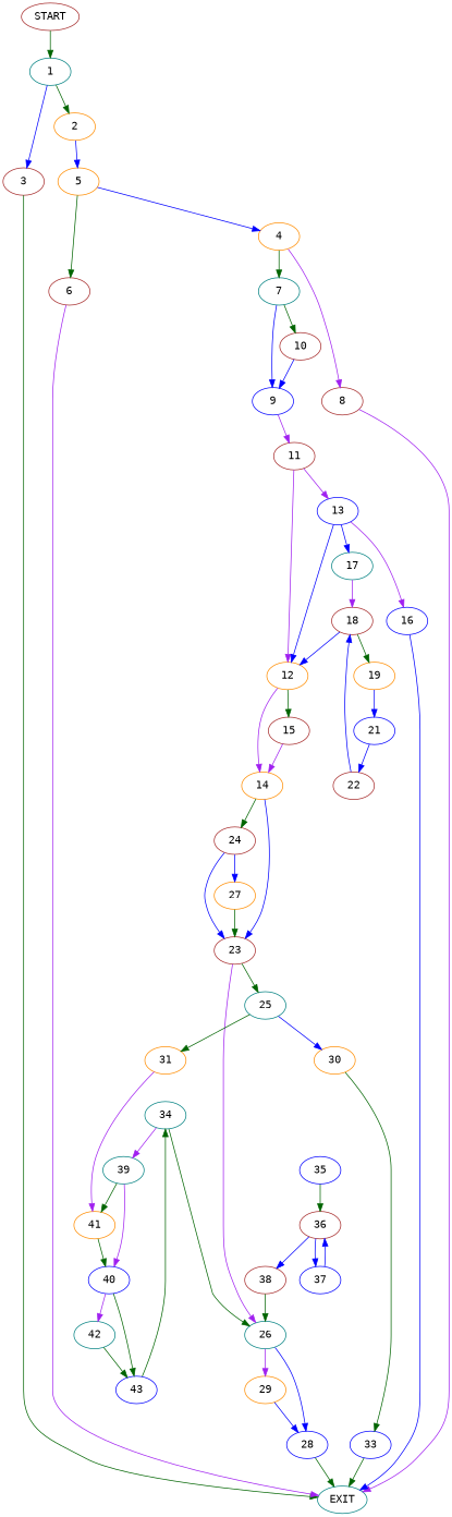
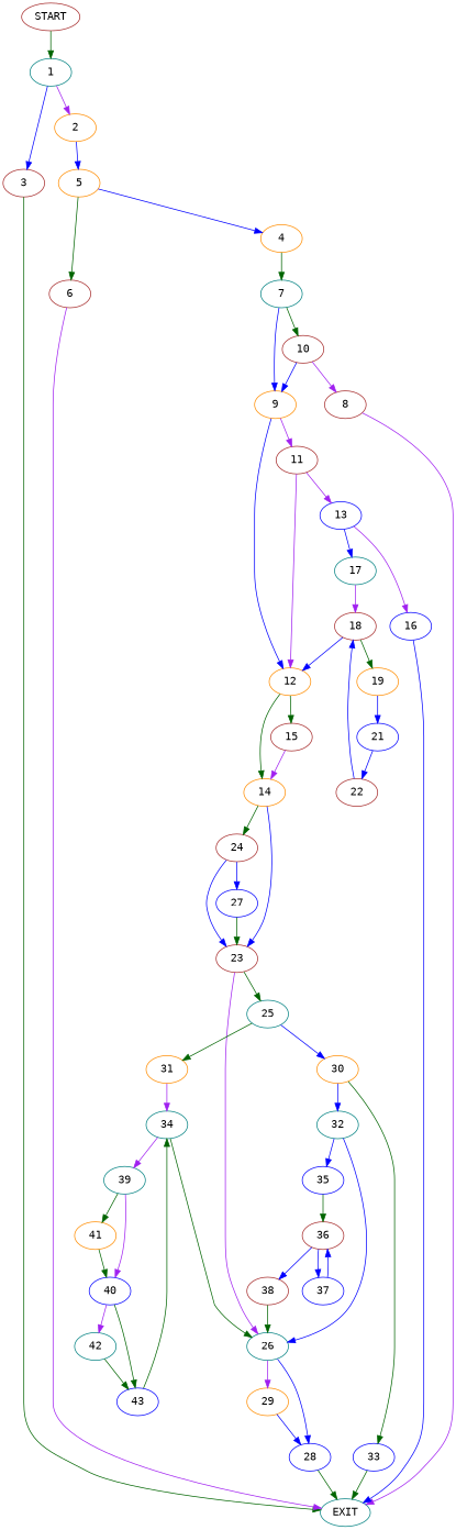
  digraph {
    fontname="DejaVu Sans Mono"
    node [color=brown fontname="DejaVu Sans Mono"]
    edge [color=blue fontname="DejaVu Sans Mono"]
    n1 [label=START]
    1 [color=teal]
    2 [color=darkorange]
    3
    n5 [color=teal label=EXIT]
    5 [color=darkorange]
    7 [color=teal]
    4 [color=darkorange]
    8
    6
-   9 [color=blue]
+   9 [color=darkorange]
    10
    11
    12 [color=darkorange]
    13 [color=blue]
    14 [color=darkorange]
    15
    16 [color=blue]
    17 [color=teal]
    23
    24
    18
    25 [color=teal]
    26 [color=teal]
-   27 [color=darkorange]
+   27 [color=blue]
    19 [color=darkorange]
    21 [color=blue]
    22
    30 [color=darkorange]
    31 [color=darkorange]
    28 [color=blue]
    29 [color=darkorange]
+   32 [color=teal]
    33 [color=blue]
    34 [color=teal]
    35 [color=blue]
    39 [color=teal]
    36
    40 [color=blue]
    41 [color=darkorange]
    37 [color=blue]
    38
    42 [color=teal]
    43 [color=blue]
    n1 -> 1 [color=darkgreen]
-   1 -> 2 [color=darkgreen]
+   1 -> 2 [color=purple]
    1 -> 3
    2 -> 5
    3 -> n5 [color=darkgreen]
    5 -> 4
    5 -> 6 [color=darkgreen]
    7 -> 9
    7 -> 10 [color=darkgreen]
    4 -> 7 [color=darkgreen]
-   4 -> 8 [color=purple]
+   10 -> 8 [color=purple]
    8 -> n5 [color=purple]
    6 -> n5 [color=purple]
    9 -> 11 [color=purple]
-   13 -> 12
+   9 -> 12
    10 -> 9
    11 -> 12 [color=purple]
    11 -> 13 [color=purple]
-   12 -> 14 [color=purple]
+   12 -> 14 [color=darkgreen]
    12 -> 15 [color=darkgreen]
    13 -> 16 [color=purple]
    13 -> 17
    14 -> 23
    14 -> 24 [color=darkgreen]
    15 -> 14 [color=purple]
    16 -> n5
    17 -> 18 [color=purple]
    23 -> 25 [color=darkgreen]
    23 -> 26 [color=purple]
    24 -> 23
    24 -> 27
    18 -> 12
    18 -> 19 [color=darkgreen]
    25 -> 30
    25 -> 31 [color=darkgreen]
    26 -> 28
    26 -> 29 [color=purple]
    27 -> 23 [color=darkgreen]
    19 -> 21
    21 -> 22
    22 -> 18
+   30 -> 32
    30 -> 33 [color=darkgreen]
-   31 -> 41 [color=purple]
+   31 -> 34 [color=purple]
    28 -> n5 [color=darkgreen]
    29 -> 28
+   32 -> 26
+   32 -> 35
    33 -> n5 [color=darkgreen]
    34 -> 26 [color=darkgreen]
    34 -> 39 [color=purple]
    35 -> 36 [color=darkgreen]
    39 -> 40 [color=purple]
    39 -> 41 [color=darkgreen]
    36 -> 37
    36 -> 38
    40 -> 42 [color=purple]
    40 -> 43 [color=darkgreen]
    41 -> 40 [color=darkgreen]
    37 -> 36
    38 -> 26 [color=darkgreen]
    42 -> 43 [color=darkgreen]
    43 -> 34 [color=darkgreen]
  }
